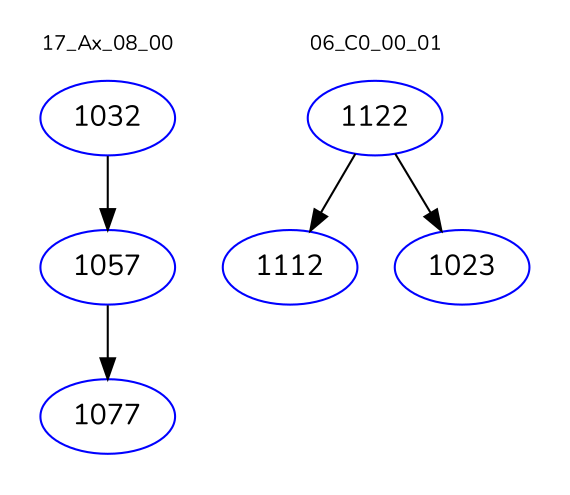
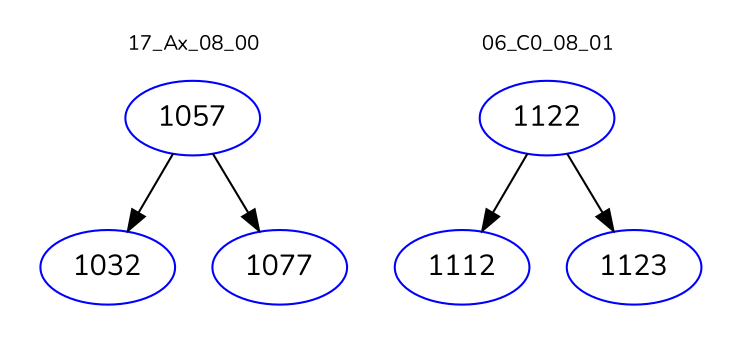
  digraph {
    fontname=Nunito
    node [color=blue fontname=Nunito]
    edge [color=black fontname=Nunito]
    n1 [label=1057]
    n2 [label=1032]
    n3 [label=1077]
    n4 [label=1122]
    n5 [label=1112]
-   n6 [label=1023]
+   n6 [label=1123]
    subgraph cluster_1 {
      color=white
      fontsize=10
      label="17_Ax_08_00"
      n1
      n2
      n3
    }
    subgraph cluster_2 {
      color=white
      fontsize=10
-     label="06_C0_00_01"
+     label="06_C0_08_01"
      n4
      n5
      n6
    }
-   n2 -> n1
+   n1 -> n2
    n1 -> n3
    n4 -> n5
    n4 -> n6
  }
